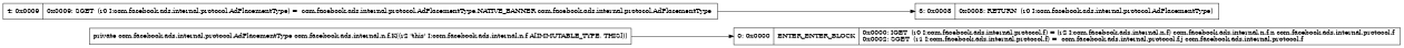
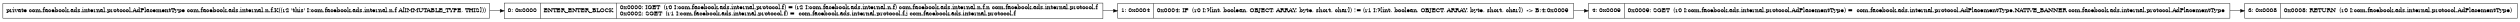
  digraph {
    rankdir=LR
    node [shape=record]
    n1 [label="{0\:\ 0x0000|ENTER_ENTER_BLOCK\l|0x0000: IGET  (r0 I:com.facebook.ads.internal.protocol.f) = (r2 I:com.facebook.ads.internal.n.f) com.facebook.ads.internal.n.f.n com.facebook.ads.internal.protocol.f \l0x0002: SGET  (r1 I:com.facebook.ads.internal.protocol.f) =  com.facebook.ads.internal.protocol.f.j com.facebook.ads.internal.protocol.f \l}"]
+   n2 [label="{1\:\ 0x0004|0x0004: IF  (r0 I:?[int, boolean, OBJECT, ARRAY, byte, short, char]) != (r1 I:?[int, boolean, OBJECT, ARRAY, byte, short, char])  \-\> B:4:0x0009 \l}"]
    n3 [label="{4\:\ 0x0009|0x0009: SGET  (r0 I:com.facebook.ads.internal.protocol.AdPlacementType) =  com.facebook.ads.internal.protocol.AdPlacementType.NATIVE_BANNER com.facebook.ads.internal.protocol.AdPlacementType \l}"]
    n4 [label="{3\:\ 0x0008|0x0008: RETURN  (r0 I:com.facebook.ads.internal.protocol.AdPlacementType) \l}"]
    n5 [label="{private com.facebook.ads.internal.protocol.AdPlacementType com.facebook.ads.internal.n.f.K((r2 'this' I:com.facebook.ads.internal.n.f A[IMMUTABLE_TYPE, THIS])) }"]
+   n1 -> n2
+   n2 -> n3
    n3 -> n4
    n5 -> n1
  }
